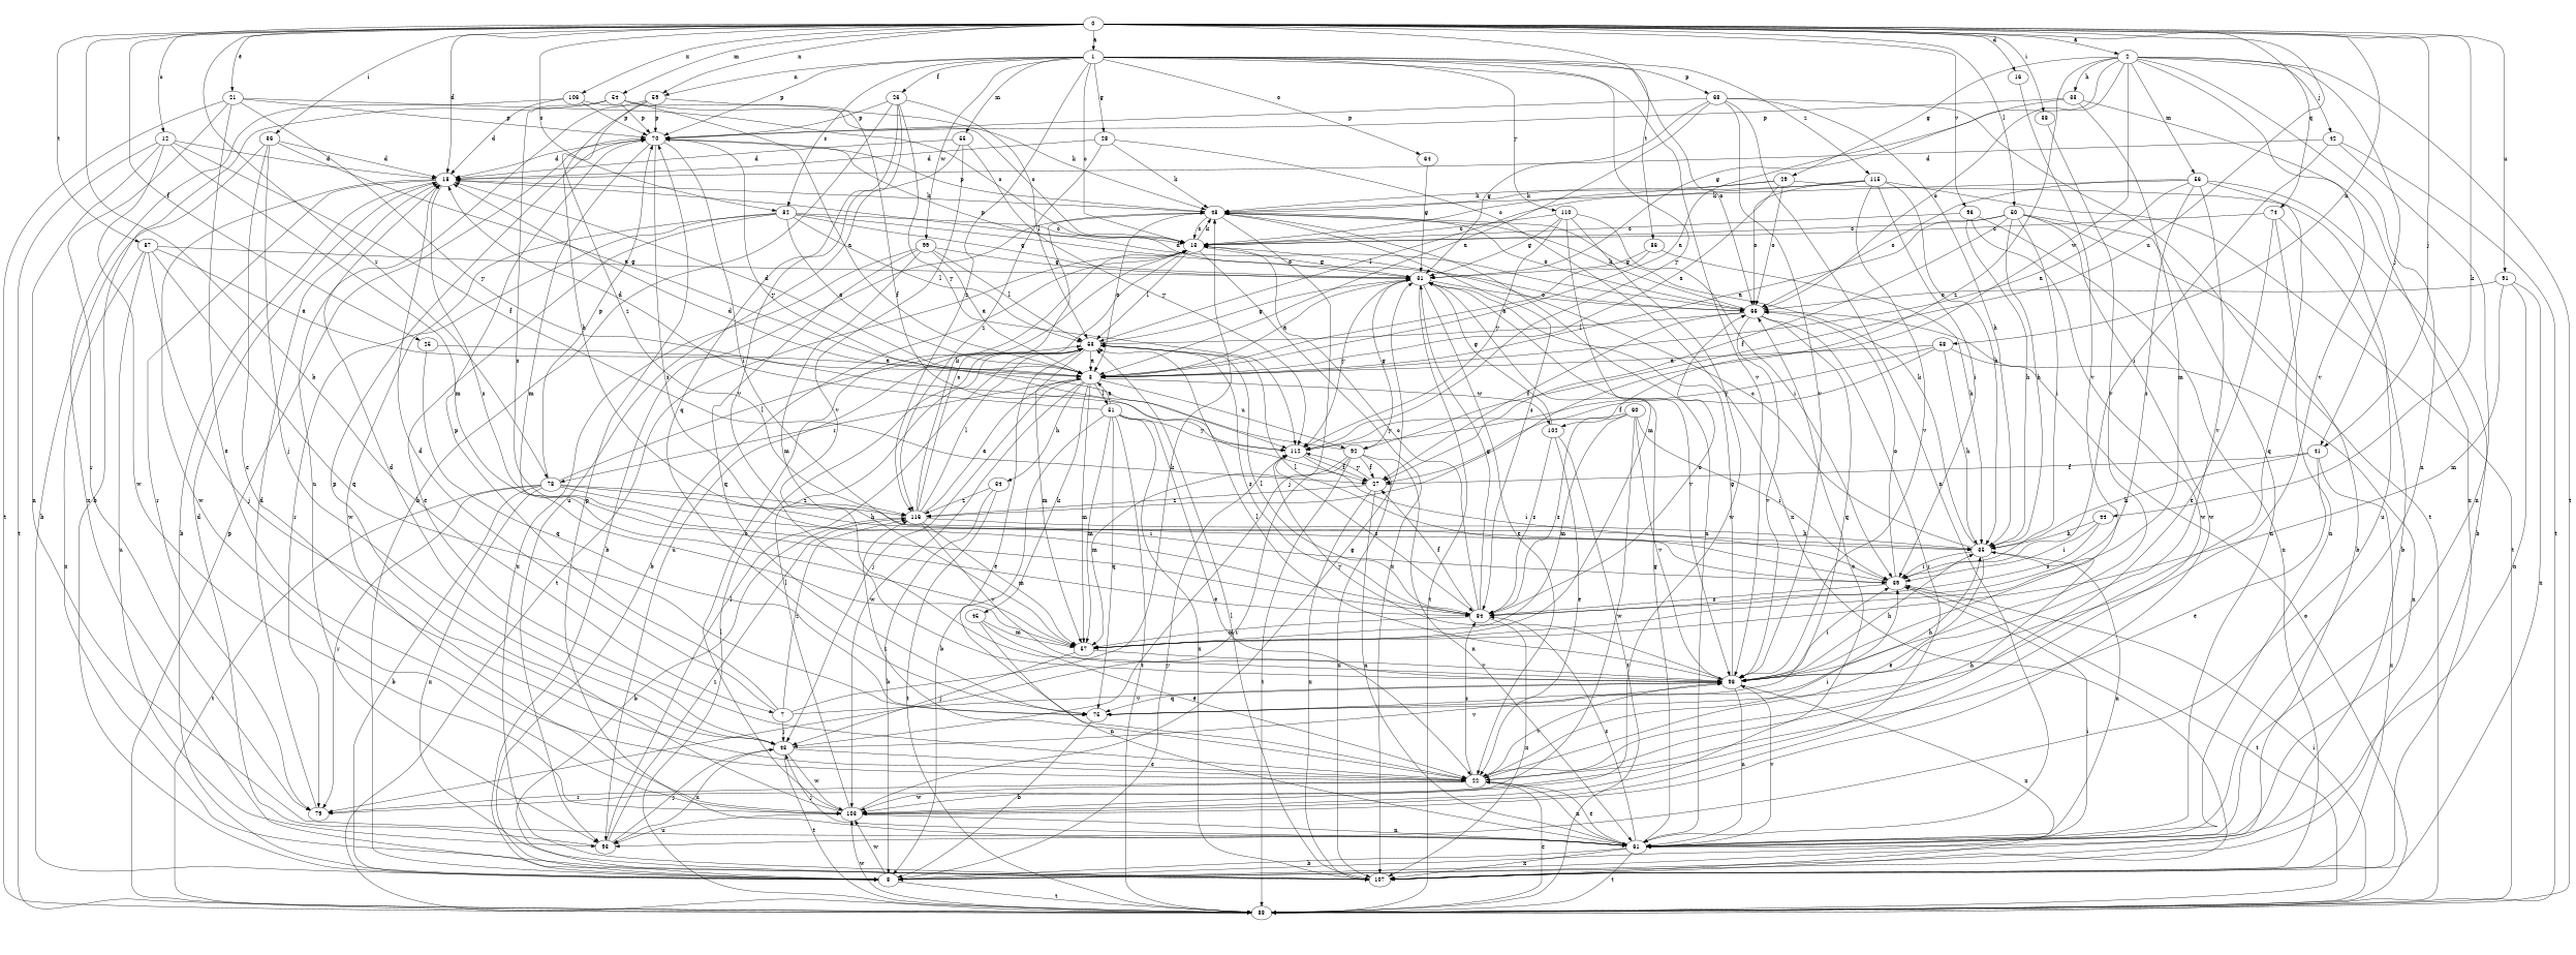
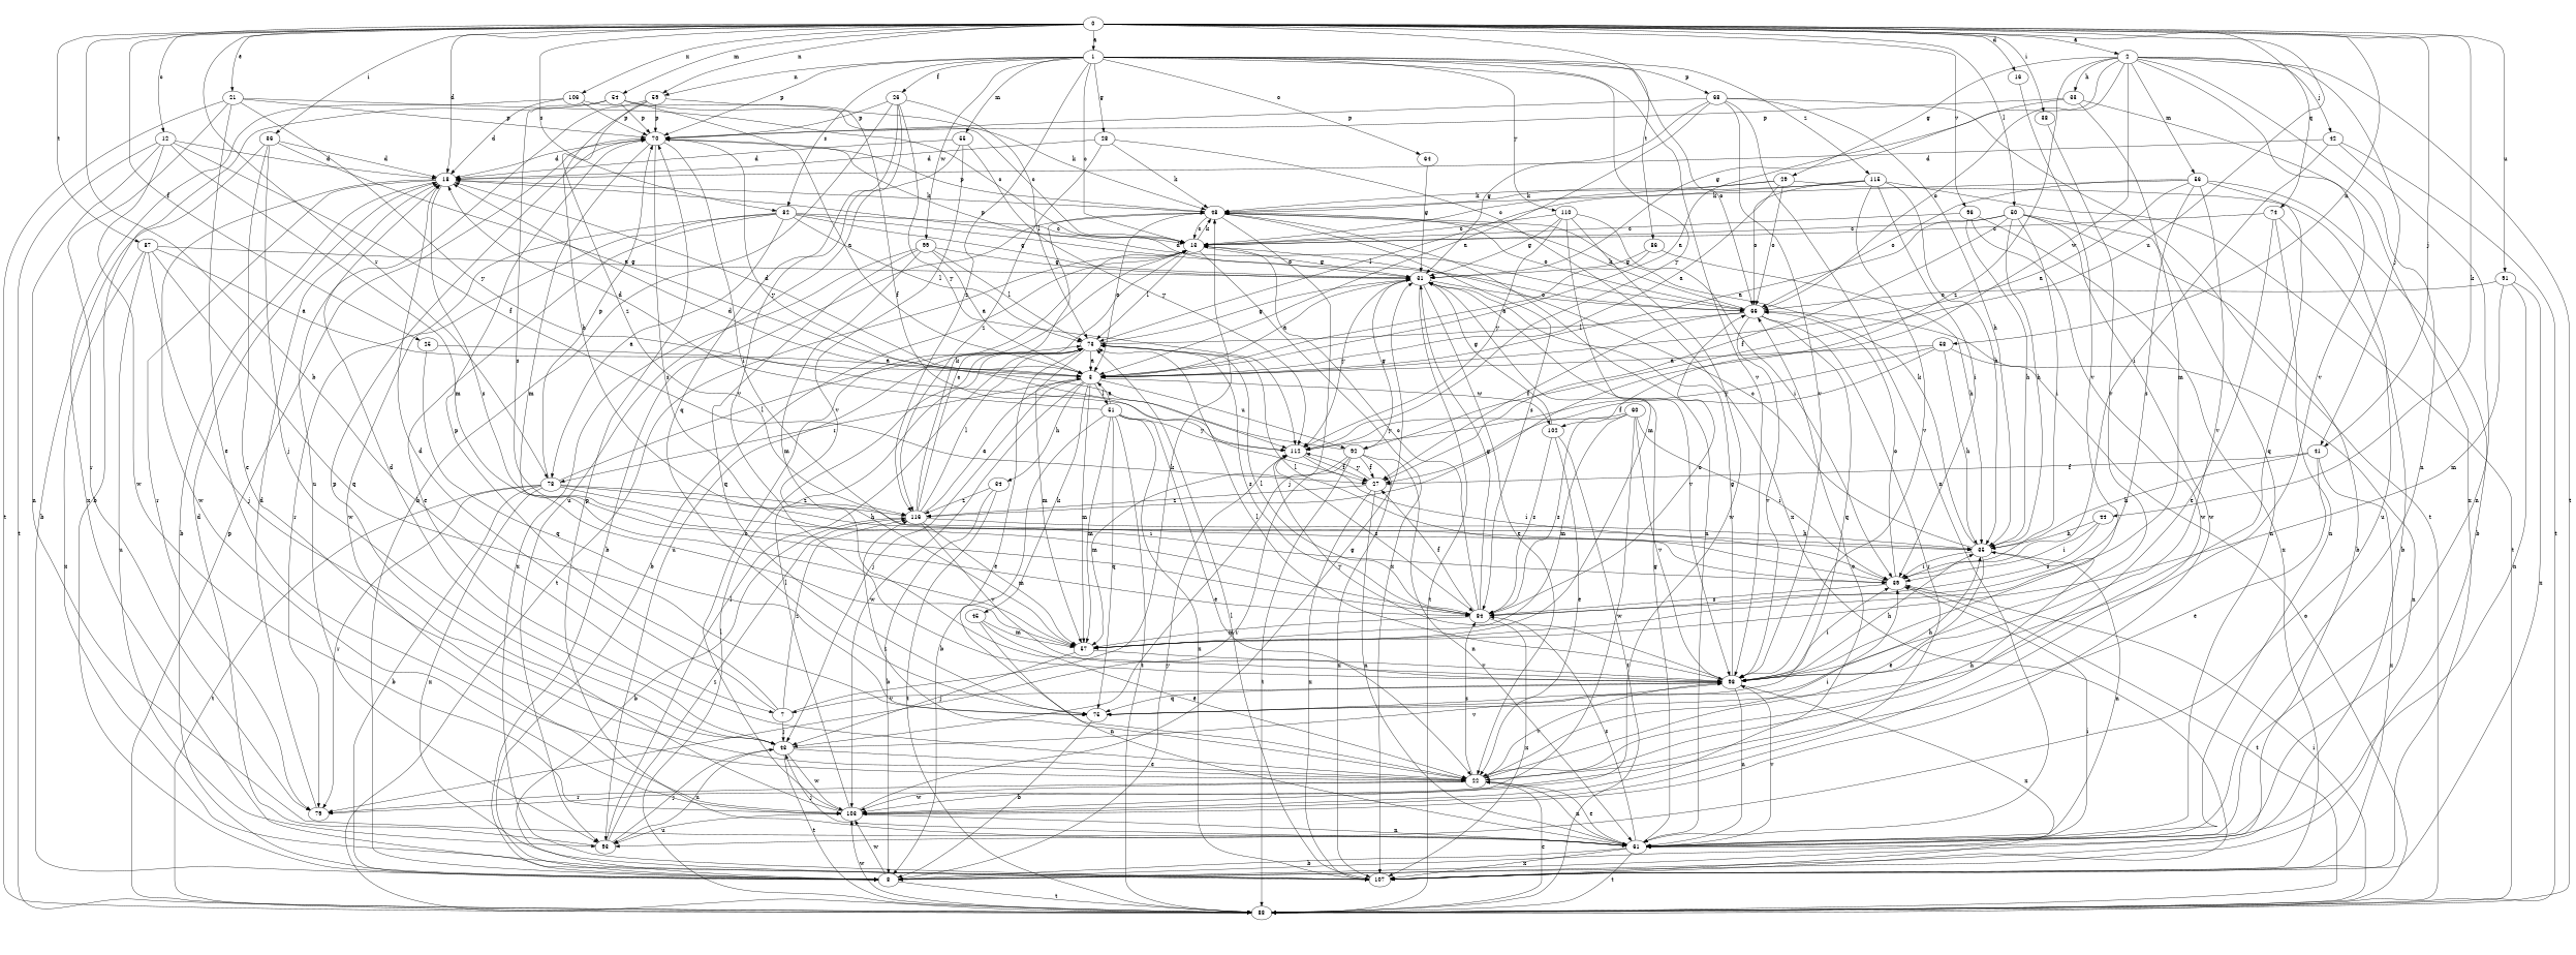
  strict digraph {
    0
    1
    2
    7
    12
    16
    18
    21
    25
    36
    38
    41
    44
    50
    54
    58
    59
    74
    78
    82
    86
    87
    91
    92
    96
    106
    13
    26
    28
    55
    64
    66
    68
    70
    98
    99
    110
    112
    115
    116
    29
    31
    33
    42
    56
    61
    88
    102
    43
    48
    57
    103
    27
    8
    79
    84
    22
    3
    75
    107
    35
    39
    93
-   53
+   53 [label=73]
    60
    34
    45
    51
    0 -> 1 [label=a]
    0 -> 2 [label=a]
    0 -> 7 [label=b]
    0 -> 12 [label=c]
    0 -> 16 [label=d]
    0 -> 18 [label=d]
    0 -> 21 [label=e]
    0 -> 25 [label=f]
    0 -> 36 [label=i]
    0 -> 38 [label=i]
    0 -> 41 [label=j]
    0 -> 44 [label=k]
    0 -> 50 [label=l]
    0 -> 54 [label=m]
    0 -> 58 [label=n]
    0 -> 59 [label=n]
    0 -> 74 [label=q]
    0 -> 78 [label=r]
    0 -> 82 [label=s]
    0 -> 86 [label=t]
    0 -> 87 [label=t]
    0 -> 91 [label=u]
    0 -> 92 [label=u]
    0 -> 96 [label=v]
    0 -> 106 [label=x]
    1 -> 59 [label=n]
    1 -> 82 [label=s]
    1 -> 13 [label=c]
    1 -> 26 [label=f]
    1 -> 28 [label=g]
    1 -> 55 [label=m]
    1 -> 64 [label=o]
    1 -> 66 [label=o]
    1 -> 68 [label=p]
    1 -> 70 [label=p]
    1 -> 98 [label=v]
    1 -> 99 [label=w]
    1 -> 110 [label=y]
    1 -> 112 [label=y]
    1 -> 115 [label=z]
    1 -> 116 [label=z]
    2 -> 41 [label=j]
    2 -> 66 [label=o]
    2 -> 98 [label=v]
    2 -> 116 [label=z]
    2 -> 29 [label=g]
    2 -> 31 [label=g]
    2 -> 33 [label=h]
    2 -> 42 [label=j]
    2 -> 56 [label=m]
    2 -> 61 [label=n]
    2 -> 88 [label=t]
    2 -> 102 [label=w]
    7 -> 18 [label=d]
    7 -> 70 [label=p]
-   7 -> 98 [label=v]
+   98 -> 7 [label=v]
    7 -> 116 [label=z]
    7 -> 43 [label=j]
    7 -> 48 [label=k]
    12 -> 18 [label=d]
    12 -> 61 [label=n]
    12 -> 88 [label=t]
    12 -> 57 [label=m]
    12 -> 103 [label=w]
    12 -> 27 [label=f]
    16 -> 98 [label=v]
    18 -> 48 [label=k]
    18 -> 103 [label=w]
    18 -> 8 [label=b]
    18 -> 79 [label=r]
    18 -> 84 [label=s]
    21 -> 13 [label=c]
    21 -> 70 [label=p]
    21 -> 112 [label=y]
    21 -> 88 [label=t]
    21 -> 79 [label=r]
    21 -> 22 [label=e]
    25 -> 3 [label=a]
    25 -> 75 [label=q]
    36 -> 18 [label=d]
    36 -> 43 [label=j]
    36 -> 8 [label=b]
    36 -> 22 [label=e]
    36 -> 3 [label=a]
    38 -> 98 [label=v]
    41 -> 27 [label=f]
    41 -> 22 [label=e]
    41 -> 107 [label=x]
    41 -> 35 [label=h]
    44 -> 84 [label=s]
    44 -> 35 [label=h]
    44 -> 39 [label=i]
    50 -> 13 [label=c]
    50 -> 61 [label=n]
    50 -> 103 [label=w]
    50 -> 27 [label=f]
    50 -> 8 [label=b]
    50 -> 3 [label=a]
    50 -> 35 [label=h]
    50 -> 39 [label=i]
    54 -> 70 [label=p]
    54 -> 48 [label=k]
    54 -> 8 [label=b]
    54 -> 84 [label=s]
    54 -> 3 [label=a]
    58 -> 112 [label=y]
    58 -> 61 [label=n]
    58 -> 27 [label=f]
    58 -> 3 [label=a]
    58 -> 35 [label=h]
    59 -> 70 [label=p]
    59 -> 116 [label=z]
    59 -> 27 [label=f]
    59 -> 35 [label=h]
    59 -> 93 [label=u]
    74 -> 13 [label=c]
    74 -> 61 [label=n]
    74 -> 8 [label=b]
    74 -> 22 [label=e]
    78 -> 70 [label=p]
    78 -> 116 [label=z]
    78 -> 88 [label=t]
    78 -> 8 [label=b]
    78 -> 79 [label=r]
    78 -> 107 [label=x]
    78 -> 35 [label=h]
    78 -> 39 [label=i]
    78 -> 53 [label=l]
    82 -> 13 [label=c]
    82 -> 66 [label=o]
    82 -> 31 [label=g]
    82 -> 103 [label=w]
    82 -> 79 [label=r]
    82 -> 22 [label=e]
-   82 -> 3 [label=a]
+   82 -> 78 [label=a]
    82 -> 53 [label=l]
    86 -> 31 [label=g]
    86 -> 3 [label=a]
    86 -> 35 [label=h]
    87 -> 31 [label=g]
    87 -> 43 [label=j]
    87 -> 3 [label=a]
    87 -> 75 [label=q]
    87 -> 107 [label=x]
    87 -> 93 [label=u]
    91 -> 66 [label=o]
    91 -> 61 [label=n]
    91 -> 57 [label=m]
    91 -> 107 [label=x]
    92 -> 18 [label=d]
    92 -> 31 [label=g]
    92 -> 61 [label=n]
    92 -> 88 [label=t]
    92 -> 57 [label=m]
    92 -> 27 [label=f]
    92 -> 79 [label=r]
    92 -> 107 [label=x]
    96 -> 13 [label=c]
    96 -> 103 [label=w]
    96 -> 107 [label=x]
    96 -> 35 [label=h]
    106 -> 18 [label=d]
    106 -> 13 [label=c]
    106 -> 70 [label=p]
    106 -> 107 [label=x]
    13 -> 31 [label=g]
    13 -> 88 [label=t]
    13 -> 48 [label=k]
    13 -> 8 [label=b]
    13 -> 107 [label=x]
    13 -> 93 [label=u]
    13 -> 53 [label=l]
    26 -> 70 [label=p]
    26 -> 98 [label=v]
    26 -> 112 [label=y]
    26 -> 8 [label=b]
    26 -> 75 [label=q]
    26 -> 53 [label=l]
    28 -> 18 [label=d]
    28 -> 116 [label=z]
    28 -> 48 [label=k]
    28 -> 107 [label=x]
    55 -> 18 [label=d]
    55 -> 98 [label=v]
    55 -> 112 [label=y]
    55 -> 93 [label=u]
    64 -> 31 [label=g]
    66 -> 18 [label=d]
    66 -> 98 [label=v]
    66 -> 48 [label=k]
    66 -> 27 [label=f]
    66 -> 79 [label=r]
    66 -> 75 [label=q]
    66 -> 53 [label=l]
    68 -> 70 [label=p]
    68 -> 98 [label=v]
    68 -> 31 [label=g]
    68 -> 61 [label=n]
    68 -> 88 [label=t]
    68 -> 3 [label=a]
    68 -> 35 [label=h]
    70 -> 18 [label=d]
    70 -> 112 [label=y]
    70 -> 57 [label=m]
    70 -> 84 [label=s]
    70 -> 39 [label=i]
    98 -> 112 [label=y]
    98 -> 31 [label=g]
    98 -> 61 [label=n]
    98 -> 75 [label=q]
    98 -> 107 [label=x]
    98 -> 35 [label=h]
    98 -> 39 [label=i]
    98 -> 53 [label=l]
    99 -> 31 [label=g]
    99 -> 57 [label=m]
    99 -> 3 [label=a]
    99 -> 75 [label=q]
    99 -> 107 [label=x]
    99 -> 53 [label=l]
    110 -> 13 [label=c]
    110 -> 112 [label=y]
    110 -> 31 [label=g]
    110 -> 57 [label=m]
    110 -> 103 [label=w]
    110 -> 39 [label=i]
    112 -> 27 [label=f]
    112 -> 84 [label=s]
    112 -> 39 [label=i]
    115 -> 66 [label=o]
    115 -> 98 [label=v]
    115 -> 88 [label=t]
    115 -> 48 [label=k]
    115 -> 35 [label=h]
    115 -> 39 [label=i]
    115 -> 53 [label=l]
    116 -> 13 [label=c]
    116 -> 98 [label=v]
    116 -> 48 [label=k]
    116 -> 57 [label=m]
    116 -> 8 [label=b]
    116 -> 3 [label=a]
    116 -> 35 [label=h]
    116 -> 53 [label=l]
    29 -> 13 [label=c]
    29 -> 66 [label=o]
    29 -> 48 [label=k]
    29 -> 3 [label=a]
    29 -> 93 [label=u]
    31 -> 66 [label=o]
    31 -> 70 [label=p]
    31 -> 98 [label=v]
    31 -> 112 [label=y]
    31 -> 88 [label=t]
    31 -> 22 [label=e]
    31 -> 3 [label=a]
    33 -> 70 [label=p]
    33 -> 57 [label=m]
    33 -> 3 [label=a]
    33 -> 107 [label=x]
    42 -> 18 [label=d]
    42 -> 61 [label=n]
    42 -> 88 [label=t]
    42 -> 39 [label=i]
    56 -> 66 [label=o]
    56 -> 98 [label=v]
    56 -> 48 [label=k]
    56 -> 8 [label=b]
    56 -> 84 [label=s]
    56 -> 3 [label=a]
    56 -> 75 [label=q]
    61 -> 70 [label=p]
    61 -> 98 [label=v]
    61 -> 31 [label=g]
    61 -> 88 [label=t]
    61 -> 43 [label=j]
    61 -> 8 [label=b]
    61 -> 84 [label=s]
    61 -> 22 [label=e]
    61 -> 107 [label=x]
    88 -> 66 [label=o]
    88 -> 70 [label=p]
    88 -> 103 [label=w]
    88 -> 22 [label=e]
    88 -> 39 [label=i]
    88 -> 53 [label=l]
    102 -> 31 [label=g]
    102 -> 88 [label=t]
    102 -> 84 [label=s]
    102 -> 22 [label=e]
    43 -> 18 [label=d]
    43 -> 98 [label=v]
    43 -> 88 [label=t]
    43 -> 103 [label=w]
    43 -> 22 [label=e]
    43 -> 93 [label=u]
    48 -> 13 [label=c]
    48 -> 66 [label=o]
    48 -> 70 [label=p]
    48 -> 61 [label=n]
    48 -> 43 [label=j]
    48 -> 8 [label=b]
    48 -> 84 [label=s]
    48 -> 3 [label=a]
    57 -> 98 [label=v]
    57 -> 43 [label=j]
    103 -> 13 [label=c]
    103 -> 66 [label=o]
    103 -> 70 [label=p]
    103 -> 31 [label=g]
    103 -> 61 [label=n]
    103 -> 93 [label=u]
    103 -> 53 [label=l]
    27 -> 112 [label=y]
    27 -> 116 [label=z]
    27 -> 61 [label=n]
    27 -> 107 [label=x]
    8 -> 112 [label=y]
    8 -> 88 [label=t]
    8 -> 103 [label=w]
    8 -> 39 [label=i]
    79 -> 18 [label=d]
    84 -> 13 [label=c]
    84 -> 66 [label=o]
    84 -> 31 [label=g]
    84 -> 57 [label=m]
    84 -> 27 [label=f]
    84 -> 107 [label=x]
    84 -> 53 [label=l]
    22 -> 98 [label=v]
    22 -> 116 [label=z]
    22 -> 61 [label=n]
    22 -> 103 [label=w]
    22 -> 79 [label=r]
    22 -> 84 [label=s]
    22 -> 35 [label=h]
    22 -> 39 [label=i]
    3 -> 18 [label=d]
    3 -> 78 [label=r]
    3 -> 92 [label=u]
    3 -> 102 [label=w]
    3 -> 43 [label=j]
    3 -> 57 [label=m]
    3 -> 103 [label=w]
    3 -> 34 [label=h]
    3 -> 45 [label=k]
    3 -> 51 [label=l]
    75 -> 8 [label=b]
    75 -> 35 [label=h]
    107 -> 53 [label=l]
    35 -> 13 [label=c]
    35 -> 61 [label=n]
    35 -> 48 [label=k]
    35 -> 22 [label=e]
    35 -> 39 [label=i]
    39 -> 66 [label=o]
    39 -> 88 [label=t]
    39 -> 84 [label=s]
    39 -> 53 [label=l]
    93 -> 18 [label=d]
    93 -> 116 [label=z]
    93 -> 43 [label=j]
    93 -> 53 [label=l]
    53 -> 31 [label=g]
    53 -> 57 [label=m]
    53 -> 84 [label=s]
    53 -> 22 [label=e]
    53 -> 3 [label=a]
    60 -> 98 [label=v]
    60 -> 112 [label=y]
    60 -> 57 [label=m]
    60 -> 103 [label=w]
    60 -> 84 [label=s]
    60 -> 39 [label=i]
    34 -> 116 [label=z]
    34 -> 88 [label=t]
    34 -> 8 [label=b]
    45 -> 61 [label=n]
    45 -> 57 [label=m]
    45 -> 22 [label=e]
    51 -> 18 [label=d]
    51 -> 112 [label=y]
    51 -> 88 [label=t]
    51 -> 57 [label=m]
    51 -> 8 [label=b]
    51 -> 22 [label=e]
    51 -> 3 [label=a]
    51 -> 75 [label=q]
    51 -> 107 [label=x]
  }
